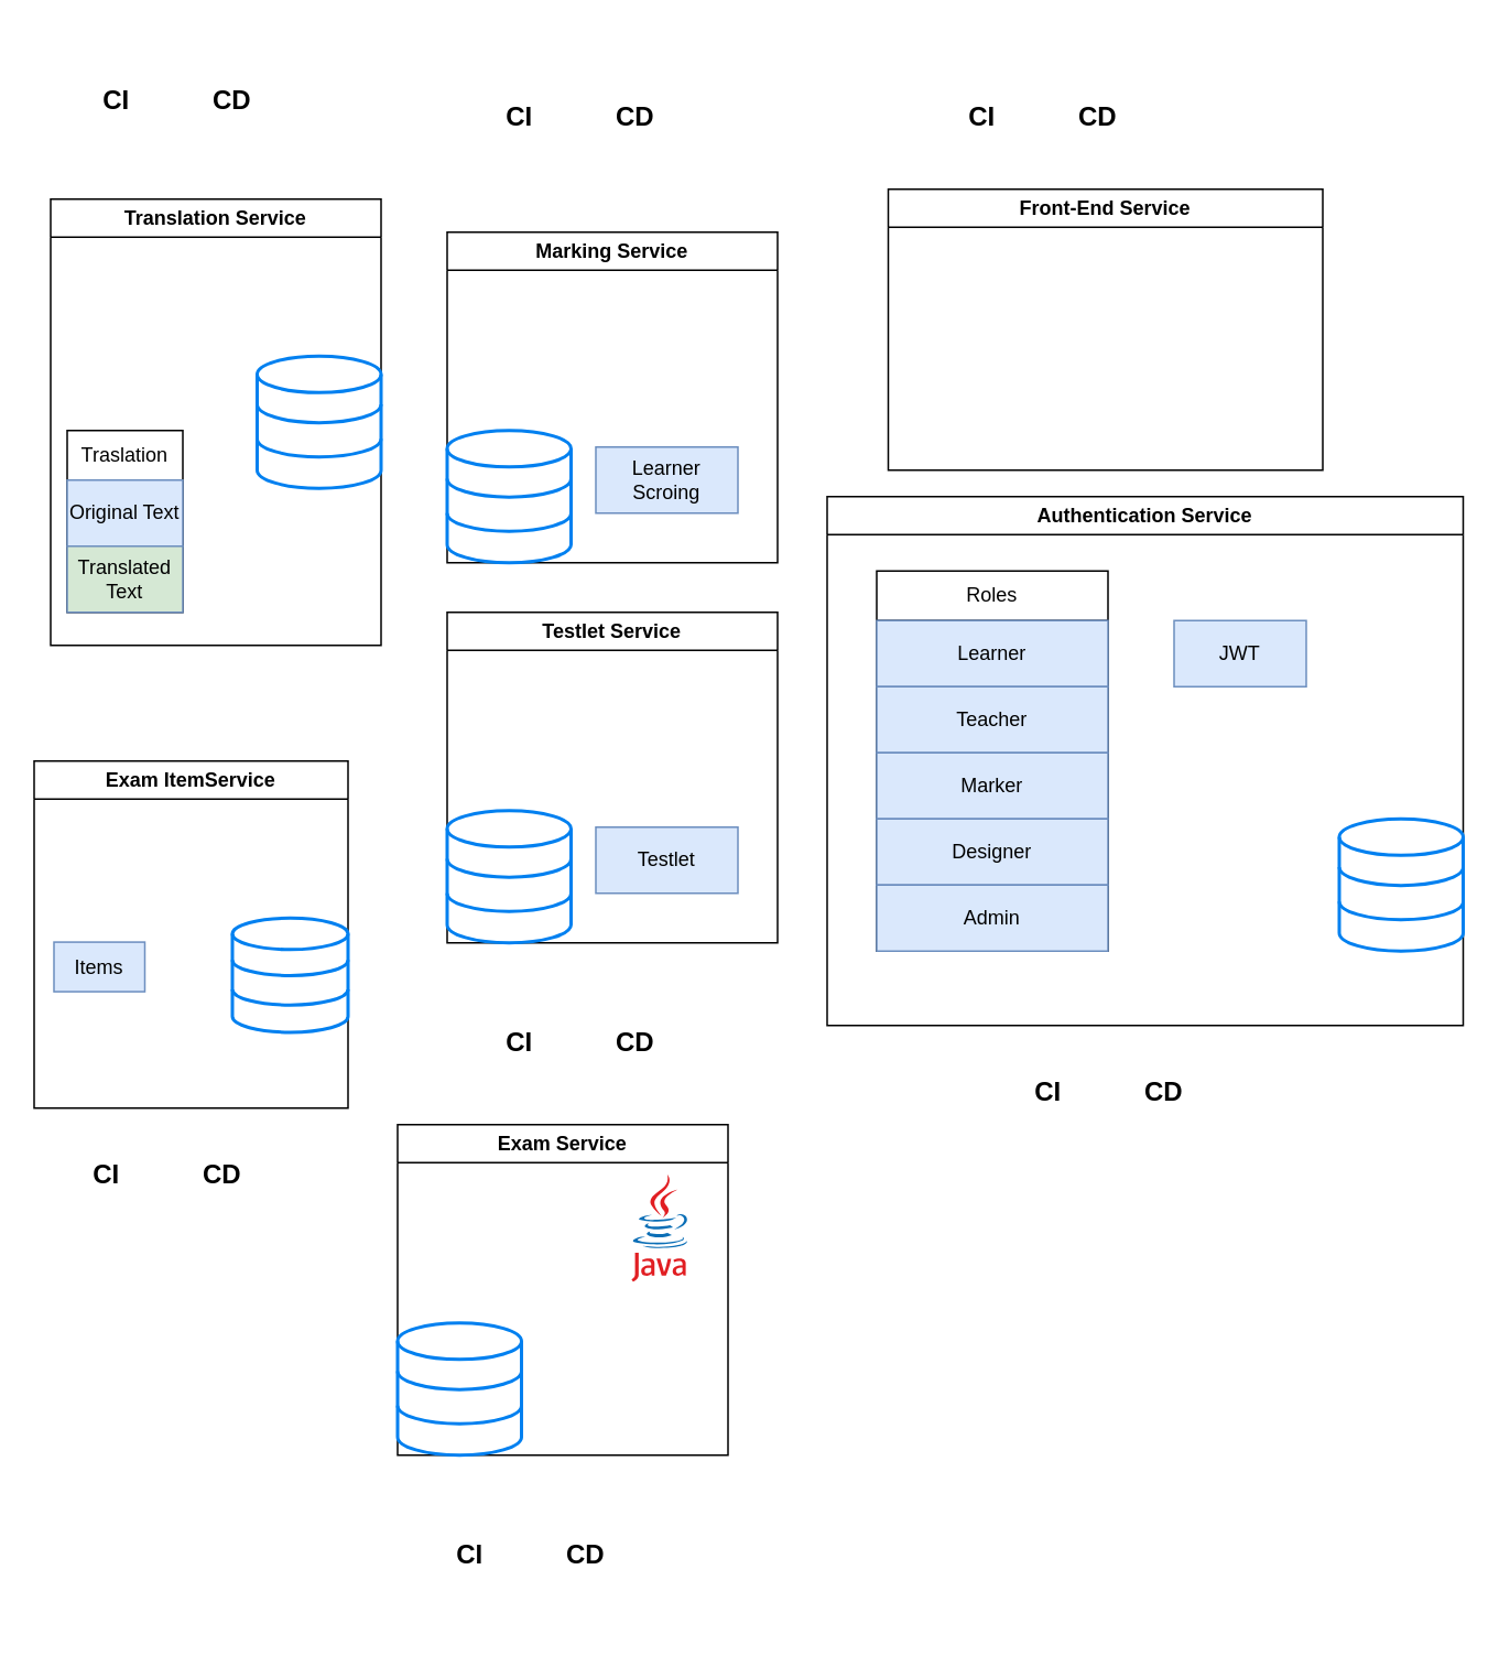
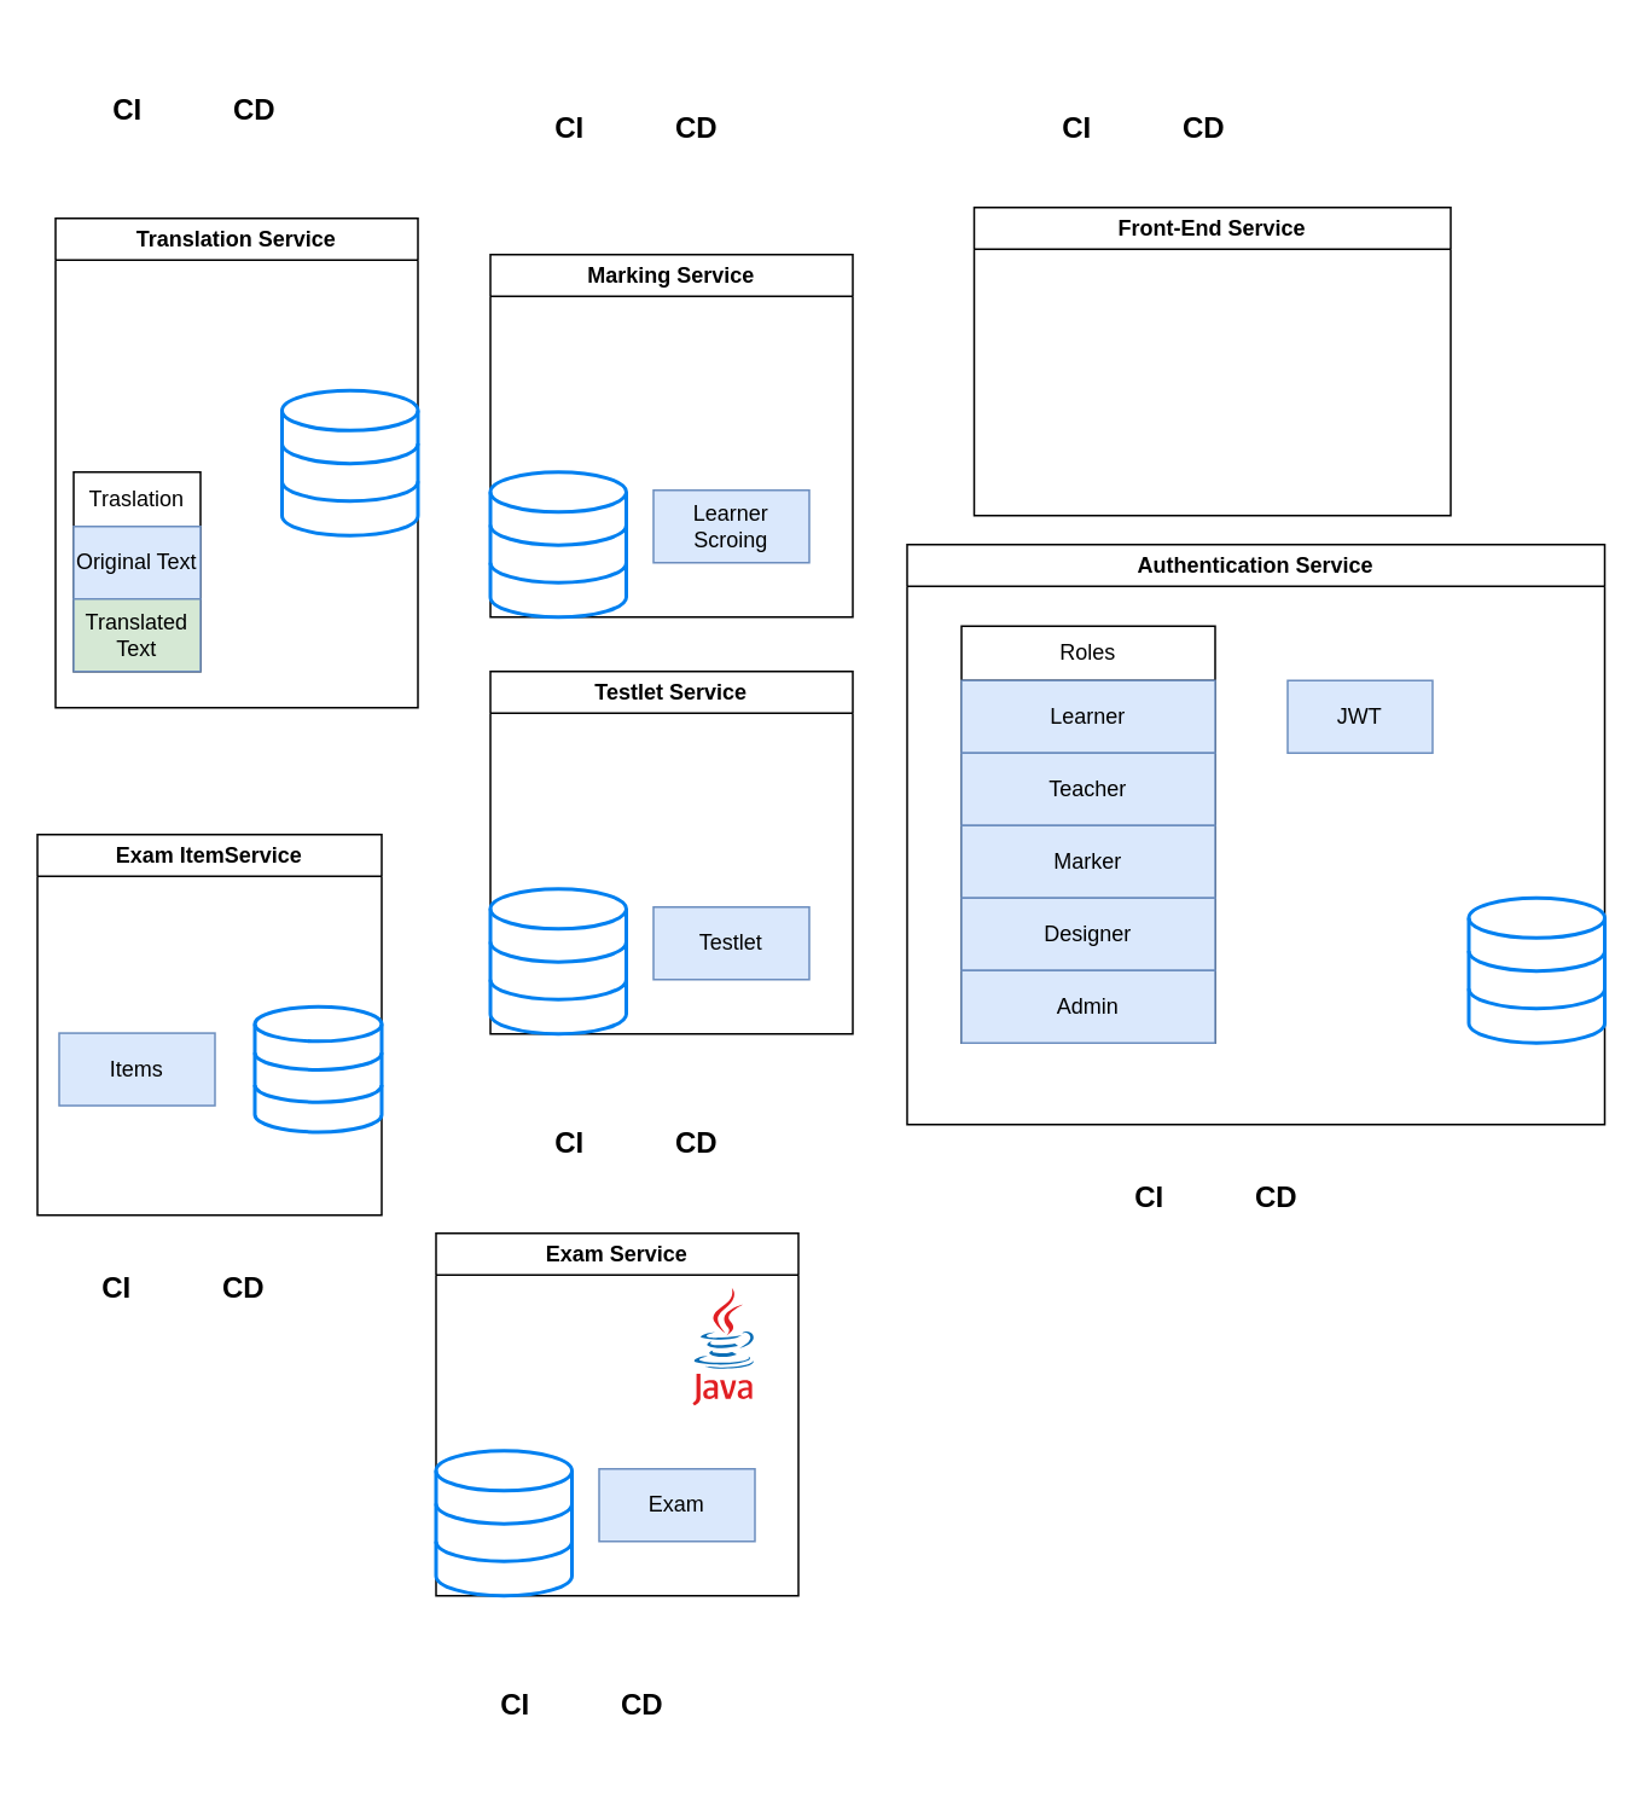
  <mxCell id="0" />
  <mxCell id="1" parent="0" />
  <mxCell id="2" value="Exam ItemService" style="swimlane;whiteSpace=wrap;html=1;" parent="1" vertex="1"><mxGeometry x="20" y="460" width="190" height="210" as="geometry" /></mxCell>
  <mxCell id="3" value="" style="html=1;verticalLabelPosition=bottom;align=center;labelBackgroundColor=#ffffff;verticalAlign=top;strokeWidth=2;strokeColor=#0080F0;shadow=0;dashed=0;shape=mxgraph.ios7.icons.data;" parent="2" vertex="1"><mxGeometry x="120" y="95" width="70" height="69.1" as="geometry" /></mxCell>
  <mxCell id="4" value="" style="shape=image;html=1;verticalAlign=top;verticalLabelPosition=bottom;labelBackgroundColor=#ffffff;imageAspect=0;aspect=fixed;image=https://cdn2.iconfinder.com/data/icons/office-icon-set-3/128/users.png" parent="2" vertex="1"><mxGeometry x="30" y="40.0" width="50" height="50" as="geometry" /></mxCell>
- <mxCell id="5" value="Items" style="whiteSpace=wrap;html=1;fillColor=#dae8fc;strokeColor=#6c8ebf;" parent="2" vertex="1"><mxGeometry x="12" y="109.55" width="55" height="30" as="geometry" /></mxCell>
+ <mxCell id="5" value="Items" style="whiteSpace=wrap;html=1;fillColor=#dae8fc;strokeColor=#6c8ebf;" parent="2" vertex="1"><mxGeometry x="12" y="109.55" width="86" height="40" as="geometry" /></mxCell>
  <mxCell id="6" value="" style="shape=image;verticalLabelPosition=bottom;labelBackgroundColor=default;verticalAlign=top;aspect=fixed;imageAspect=0;image=https://assets.codeguru.com/uploads/2021/08/C-Sharp-Tutorials.png;" vertex="1" parent="2"><mxGeometry x="74.45" y="20" width="115.55" height="65" as="geometry" /></mxCell>
  <mxCell id="7" value="Authentication Service" style="swimlane;whiteSpace=wrap;html=1;" parent="1" vertex="1"><mxGeometry x="500" y="300" width="385" height="320" as="geometry" /></mxCell>
  <mxCell id="8" value="" style="html=1;verticalLabelPosition=bottom;align=center;labelBackgroundColor=#ffffff;verticalAlign=top;strokeWidth=2;strokeColor=#0080F0;shadow=0;dashed=0;shape=mxgraph.ios7.icons.data;" parent="7" vertex="1"><mxGeometry x="310" y="195" width="75" height="80" as="geometry" /></mxCell>
  <mxCell id="9" value="" style="shape=image;html=1;verticalAlign=top;verticalLabelPosition=bottom;labelBackgroundColor=#ffffff;imageAspect=0;aspect=fixed;image=https://cdn2.iconfinder.com/data/icons/office-icon-set-3/128/users.png" parent="7" vertex="1"><mxGeometry x="330" y="25" width="50" height="50" as="geometry" /></mxCell>
  <mxCell id="10" value="" style="shape=image;html=1;verticalAlign=top;verticalLabelPosition=bottom;labelBackgroundColor=#ffffff;imageAspect=0;aspect=fixed;image=https://cdn2.iconfinder.com/data/icons/office-icon-set-3/128/users.png" parent="7" vertex="1"><mxGeometry x="330" y="90" width="50" height="50" as="geometry" /></mxCell>
  <mxCell id="11" value="Roles" style="swimlane;fontStyle=0;childLayout=stackLayout;horizontal=1;startSize=30;horizontalStack=0;resizeParent=1;resizeParentMax=0;resizeLast=0;collapsible=1;marginBottom=0;whiteSpace=wrap;html=1;" parent="7" vertex="1"><mxGeometry x="30" y="45" width="140" height="230" as="geometry" /></mxCell>
  <mxCell id="12" value="Learner" style="whiteSpace=wrap;html=1;fillColor=#dae8fc;strokeColor=#6c8ebf;" parent="11" vertex="1"><mxGeometry y="30" width="140" height="40" as="geometry" /></mxCell>
  <mxCell id="13" value="Teacher" style="whiteSpace=wrap;html=1;fillColor=#dae8fc;strokeColor=#6c8ebf;" parent="11" vertex="1"><mxGeometry y="70" width="140" height="40" as="geometry" /></mxCell>
  <mxCell id="14" value="Marker" style="whiteSpace=wrap;html=1;fillColor=#dae8fc;strokeColor=#6c8ebf;" parent="11" vertex="1"><mxGeometry y="110" width="140" height="40" as="geometry" /></mxCell>
  <mxCell id="15" value="Designer" style="whiteSpace=wrap;html=1;fillColor=#dae8fc;strokeColor=#6c8ebf;" parent="11" vertex="1"><mxGeometry y="150" width="140" height="40" as="geometry" /></mxCell>
  <mxCell id="16" value="Admin" style="whiteSpace=wrap;html=1;fillColor=#dae8fc;strokeColor=#6c8ebf;" parent="11" vertex="1"><mxGeometry y="190" width="140" height="40" as="geometry" /></mxCell>
  <mxCell id="17" value="JWT" style="whiteSpace=wrap;html=1;fillColor=#dae8fc;strokeColor=#6c8ebf;" parent="7" vertex="1"><mxGeometry x="210" y="75" width="80" height="40" as="geometry" /></mxCell>
  <mxCell id="18" value="" style="shape=image;verticalLabelPosition=bottom;labelBackgroundColor=default;verticalAlign=top;aspect=fixed;imageAspect=0;image=https://assets.codeguru.com/uploads/2021/08/C-Sharp-Tutorials.png;" vertex="1" parent="7"><mxGeometry x="180" y="240" width="115.55" height="65" as="geometry" /></mxCell>
  <mxCell id="19" value="Front-End Service" style="swimlane;whiteSpace=wrap;html=1;" parent="1" vertex="1"><mxGeometry x="537" y="114" width="263" height="170" as="geometry" /></mxCell>
  <mxCell id="20" value="" style="shape=image;html=1;verticalAlign=top;verticalLabelPosition=bottom;labelBackgroundColor=#ffffff;imageAspect=0;aspect=fixed;image=https://cdn2.iconfinder.com/data/icons/office-icon-set-3/128/users.png" parent="19" vertex="1"><mxGeometry x="40" y="50" width="50" height="50" as="geometry" /></mxCell>
  <mxCell id="21" value="" style="shape=image;html=1;verticalAlign=top;verticalLabelPosition=bottom;labelBackgroundColor=#ffffff;imageAspect=0;aspect=fixed;image=https://cdn2.iconfinder.com/data/icons/office-icon-set-3/128/users.png" parent="19" vertex="1"><mxGeometry x="100" y="50" width="50" height="50" as="geometry" /></mxCell>
  <mxCell id="22" value="" style="shape=image;html=1;verticalAlign=top;verticalLabelPosition=bottom;labelBackgroundColor=#ffffff;imageAspect=0;aspect=fixed;image=https://cdn0.iconfinder.com/data/icons/long-shadow-web-icons/512/angular-symbol-128.png" vertex="1" parent="19"><mxGeometry x="163" y="81" width="69" height="69" as="geometry" /></mxCell>
  <mxCell id="23" value="Marking Service" style="swimlane;whiteSpace=wrap;html=1;" parent="1" vertex="1"><mxGeometry x="270" y="140" width="200" height="200" as="geometry" /></mxCell>
  <mxCell id="24" value="" style="shape=image;html=1;verticalAlign=top;verticalLabelPosition=bottom;labelBackgroundColor=#ffffff;imageAspect=0;aspect=fixed;image=https://cdn2.iconfinder.com/data/icons/office-icon-set-3/128/users.png" parent="23" vertex="1"><mxGeometry x="40" y="70" width="50" height="50" as="geometry" /></mxCell>
  <mxCell id="25" value="Learner Scroing" style="whiteSpace=wrap;html=1;fillColor=#dae8fc;strokeColor=#6c8ebf;" parent="23" vertex="1"><mxGeometry x="90" y="130" width="86" height="40" as="geometry" /></mxCell>
  <mxCell id="26" value="" style="html=1;verticalLabelPosition=bottom;align=center;labelBackgroundColor=#ffffff;verticalAlign=top;strokeWidth=2;strokeColor=#0080F0;shadow=0;dashed=0;shape=mxgraph.ios7.icons.data;" parent="23" vertex="1"><mxGeometry y="120" width="75" height="80" as="geometry" /></mxCell>
  <mxCell id="27" value="" style="shape=image;html=1;verticalAlign=top;verticalLabelPosition=bottom;labelBackgroundColor=#ffffff;imageAspect=0;aspect=fixed;image=https://cdn0.iconfinder.com/data/icons/long-shadow-web-icons/512/python-128.png" vertex="1" parent="23"><mxGeometry x="120" y="40" width="70" height="70" as="geometry" /></mxCell>
  <mxCell id="28" value="Translation Service" style="swimlane;whiteSpace=wrap;html=1;" parent="1" vertex="1"><mxGeometry x="30" y="120" width="200" height="270" as="geometry" /></mxCell>
  <mxCell id="29" value="" style="shape=image;html=1;verticalAlign=top;verticalLabelPosition=bottom;labelBackgroundColor=#ffffff;imageAspect=0;aspect=fixed;image=https://cdn2.iconfinder.com/data/icons/office-icon-set-3/128/users.png" parent="28" vertex="1"><mxGeometry x="40" y="50" width="50" height="50" as="geometry" /></mxCell>
  <mxCell id="30" value="" style="shape=image;html=1;verticalAlign=top;verticalLabelPosition=bottom;labelBackgroundColor=#ffffff;imageAspect=0;aspect=fixed;image=https://cdn2.iconfinder.com/data/icons/office-icon-set-3/128/users.png" parent="28" vertex="1"><mxGeometry x="100" y="50" width="50" height="50" as="geometry" /></mxCell>
  <mxCell id="31" value="" style="html=1;verticalLabelPosition=bottom;align=center;labelBackgroundColor=#ffffff;verticalAlign=top;strokeWidth=2;strokeColor=#0080F0;shadow=0;dashed=0;shape=mxgraph.ios7.icons.data;" parent="28" vertex="1"><mxGeometry x="125" y="95" width="75" height="80" as="geometry" /></mxCell>
  <mxCell id="32" value="Traslation" style="swimlane;fontStyle=0;childLayout=stackLayout;horizontal=1;startSize=30;horizontalStack=0;resizeParent=1;resizeParentMax=0;resizeLast=0;collapsible=1;marginBottom=0;whiteSpace=wrap;html=1;" parent="28" vertex="1"><mxGeometry x="10" y="140" width="70" height="110" as="geometry" /></mxCell>
  <mxCell id="33" value="Original Text" style="whiteSpace=wrap;html=1;fillColor=#dae8fc;strokeColor=#6c8ebf;" parent="32" vertex="1"><mxGeometry y="30" width="70" height="40" as="geometry" /></mxCell>
  <mxCell id="34" value="Translated Text" style="whiteSpace=wrap;html=1;fillColor=#d5e8d4;strokeColor=#6c8ebf;" parent="32" vertex="1"><mxGeometry y="70" width="70" height="40" as="geometry" /></mxCell>
  <mxCell id="35" value="" style="shape=image;html=1;verticalAlign=top;verticalLabelPosition=bottom;labelBackgroundColor=#ffffff;imageAspect=0;aspect=fixed;image=https://cdn0.iconfinder.com/data/icons/long-shadow-web-icons/512/nodejs-128.png" vertex="1" parent="28"><mxGeometry x="110" y="190" width="78" height="78" as="geometry" /></mxCell>
  <mxCell id="36" value="Testlet Service" style="swimlane;whiteSpace=wrap;html=1;startSize=23;" parent="1" vertex="1"><mxGeometry x="270" y="370" width="200" height="200" as="geometry" /></mxCell>
  <mxCell id="37" value="" style="shape=image;html=1;verticalAlign=top;verticalLabelPosition=bottom;labelBackgroundColor=#ffffff;imageAspect=0;aspect=fixed;image=https://cdn2.iconfinder.com/data/icons/office-icon-set-3/128/users.png" parent="36" vertex="1"><mxGeometry x="40" y="70" width="50" height="50" as="geometry" /></mxCell>
  <mxCell id="38" value="Testlet" style="whiteSpace=wrap;html=1;fillColor=#dae8fc;strokeColor=#6c8ebf;" parent="36" vertex="1"><mxGeometry x="90" y="130" width="86" height="40" as="geometry" /></mxCell>
  <mxCell id="39" value="" style="html=1;verticalLabelPosition=bottom;align=center;labelBackgroundColor=#ffffff;verticalAlign=top;strokeWidth=2;strokeColor=#0080F0;shadow=0;dashed=0;shape=mxgraph.ios7.icons.data;" parent="36" vertex="1"><mxGeometry y="120" width="75" height="80" as="geometry" /></mxCell>
  <mxCell id="40" value="" style="shape=image;html=1;verticalAlign=top;verticalLabelPosition=bottom;labelBackgroundColor=#ffffff;imageAspect=0;aspect=fixed;image=https://cdn0.iconfinder.com/data/icons/long-shadow-web-icons/512/nodejs-128.png" vertex="1" parent="36"><mxGeometry x="110" y="30" width="78" height="78" as="geometry" /></mxCell>
  <mxCell id="41" value="" style="group" vertex="1" connectable="0" parent="1"><mxGeometry x="25.53" y="20" width="167.14" height="80" as="geometry" /></mxCell>
  <mxCell id="42" value="" style="shape=image;verticalLabelPosition=bottom;labelBackgroundColor=default;verticalAlign=top;aspect=fixed;imageAspect=0;image=https://www.mabl.com/hubfs/CICDBlog.png;" vertex="1" parent="41"><mxGeometry width="167.14" height="80" as="geometry" /></mxCell>
  <mxCell id="43" value="&lt;b&gt;CI&lt;/b&gt;" style="text;html=1;align=center;verticalAlign=middle;whiteSpace=wrap;rounded=0;fontSize=16;" vertex="1" parent="41"><mxGeometry x="14.47" y="25" width="60" height="30" as="geometry" /></mxCell>
  <mxCell id="44" value="&lt;b&gt;CD&lt;/b&gt;" style="text;html=1;align=center;verticalAlign=middle;whiteSpace=wrap;rounded=0;fontSize=16;" vertex="1" parent="41"><mxGeometry x="84.47" y="25" width="60" height="30" as="geometry" /></mxCell>
  <mxCell id="45" value="" style="group" vertex="1" connectable="0" parent="1"><mxGeometry x="270" y="30" width="167.14" height="80" as="geometry" /></mxCell>
  <mxCell id="46" value="" style="shape=image;verticalLabelPosition=bottom;labelBackgroundColor=default;verticalAlign=top;aspect=fixed;imageAspect=0;image=https://www.mabl.com/hubfs/CICDBlog.png;" vertex="1" parent="45"><mxGeometry width="167.14" height="80" as="geometry" /></mxCell>
  <mxCell id="47" value="&lt;b&gt;CI&lt;/b&gt;" style="text;html=1;align=center;verticalAlign=middle;whiteSpace=wrap;rounded=0;fontSize=16;" vertex="1" parent="45"><mxGeometry x="14.47" y="25" width="60" height="30" as="geometry" /></mxCell>
  <mxCell id="48" value="&lt;b&gt;CD&lt;/b&gt;" style="text;html=1;align=center;verticalAlign=middle;whiteSpace=wrap;rounded=0;fontSize=16;" vertex="1" parent="45"><mxGeometry x="84.47" y="25" width="60" height="30" as="geometry" /></mxCell>
  <mxCell id="49" value="" style="group" vertex="1" connectable="0" parent="1"><mxGeometry x="550" y="30" width="167.14" height="80" as="geometry" /></mxCell>
  <mxCell id="50" value="" style="shape=image;verticalLabelPosition=bottom;labelBackgroundColor=default;verticalAlign=top;aspect=fixed;imageAspect=0;image=https://www.mabl.com/hubfs/CICDBlog.png;" vertex="1" parent="49"><mxGeometry width="167.14" height="80" as="geometry" /></mxCell>
  <mxCell id="51" value="&lt;b&gt;CI&lt;/b&gt;" style="text;html=1;align=center;verticalAlign=middle;whiteSpace=wrap;rounded=0;fontSize=16;" vertex="1" parent="49"><mxGeometry x="14.47" y="25" width="60" height="30" as="geometry" /></mxCell>
  <mxCell id="52" value="&lt;b&gt;CD&lt;/b&gt;" style="text;html=1;align=center;verticalAlign=middle;whiteSpace=wrap;rounded=0;fontSize=16;" vertex="1" parent="49"><mxGeometry x="84.47" y="25" width="60" height="30" as="geometry" /></mxCell>
  <mxCell id="53" value="" style="group" vertex="1" connectable="0" parent="1"><mxGeometry x="20" y="670" width="167.14" height="80" as="geometry" /></mxCell>
  <mxCell id="54" value="" style="shape=image;verticalLabelPosition=bottom;labelBackgroundColor=default;verticalAlign=top;aspect=fixed;imageAspect=0;image=https://www.mabl.com/hubfs/CICDBlog.png;" vertex="1" parent="53"><mxGeometry width="167.14" height="80" as="geometry" /></mxCell>
  <mxCell id="55" value="&lt;b&gt;CI&lt;/b&gt;" style="text;html=1;align=center;verticalAlign=middle;whiteSpace=wrap;rounded=0;fontSize=16;" vertex="1" parent="53"><mxGeometry x="14.47" y="25" width="60" height="30" as="geometry" /></mxCell>
  <mxCell id="56" value="&lt;b&gt;CD&lt;/b&gt;" style="text;html=1;align=center;verticalAlign=middle;whiteSpace=wrap;rounded=0;fontSize=16;" vertex="1" parent="53"><mxGeometry x="84.47" y="25" width="60" height="30" as="geometry" /></mxCell>
  <mxCell id="57" value="" style="group" vertex="1" connectable="0" parent="1"><mxGeometry x="270" y="590" width="167.14" height="80" as="geometry" /></mxCell>
  <mxCell id="58" value="" style="shape=image;verticalLabelPosition=bottom;labelBackgroundColor=default;verticalAlign=top;aspect=fixed;imageAspect=0;image=https://www.mabl.com/hubfs/CICDBlog.png;" vertex="1" parent="57"><mxGeometry width="167.14" height="80" as="geometry" /></mxCell>
  <mxCell id="59" value="&lt;b&gt;CI&lt;/b&gt;" style="text;html=1;align=center;verticalAlign=middle;whiteSpace=wrap;rounded=0;fontSize=16;" vertex="1" parent="57"><mxGeometry x="14.47" y="25" width="60" height="30" as="geometry" /></mxCell>
  <mxCell id="60" value="&lt;b&gt;CD&lt;/b&gt;" style="text;html=1;align=center;verticalAlign=middle;whiteSpace=wrap;rounded=0;fontSize=16;" vertex="1" parent="57"><mxGeometry x="84.47" y="25" width="60" height="30" as="geometry" /></mxCell>
  <mxCell id="61" value="" style="group" vertex="1" connectable="0" parent="1"><mxGeometry x="590" y="620" width="167.14" height="80" as="geometry" /></mxCell>
  <mxCell id="62" value="" style="shape=image;verticalLabelPosition=bottom;labelBackgroundColor=default;verticalAlign=top;aspect=fixed;imageAspect=0;image=https://www.mabl.com/hubfs/CICDBlog.png;" vertex="1" parent="61"><mxGeometry width="167.14" height="80" as="geometry" /></mxCell>
  <mxCell id="63" value="&lt;b&gt;CI&lt;/b&gt;" style="text;html=1;align=center;verticalAlign=middle;whiteSpace=wrap;rounded=0;fontSize=16;" vertex="1" parent="61"><mxGeometry x="14.47" y="25" width="60" height="30" as="geometry" /></mxCell>
  <mxCell id="64" value="&lt;b&gt;CD&lt;/b&gt;" style="text;html=1;align=center;verticalAlign=middle;whiteSpace=wrap;rounded=0;fontSize=16;" vertex="1" parent="61"><mxGeometry x="84.47" y="25" width="60" height="30" as="geometry" /></mxCell>
  <mxCell id="65" value="Exam Service" style="swimlane;whiteSpace=wrap;html=1;startSize=23;" vertex="1" parent="1"><mxGeometry x="240" y="680" width="200" height="200" as="geometry" /></mxCell>
  <mxCell id="66" value="" style="shape=image;html=1;verticalAlign=top;verticalLabelPosition=bottom;labelBackgroundColor=#ffffff;imageAspect=0;aspect=fixed;image=https://cdn2.iconfinder.com/data/icons/office-icon-set-3/128/users.png" vertex="1" parent="65"><mxGeometry x="40" y="70" width="50" height="50" as="geometry" /></mxCell>
+ <mxCell id="67" value="Exam" style="whiteSpace=wrap;html=1;fillColor=#dae8fc;strokeColor=#6c8ebf;" vertex="1" parent="65"><mxGeometry x="90" y="130" width="86" height="40" as="geometry" /></mxCell>
  <mxCell id="68" value="" style="html=1;verticalLabelPosition=bottom;align=center;labelBackgroundColor=#ffffff;verticalAlign=top;strokeWidth=2;strokeColor=#0080F0;shadow=0;dashed=0;shape=mxgraph.ios7.icons.data;" vertex="1" parent="65"><mxGeometry y="120" width="75" height="80" as="geometry" /></mxCell>
  <mxCell id="69" value="" style="dashed=0;outlineConnect=0;html=1;align=center;labelPosition=center;verticalLabelPosition=bottom;verticalAlign=top;shape=mxgraph.weblogos.java" vertex="1" parent="65"><mxGeometry x="141.6" y="30" width="34.4" height="65" as="geometry" /></mxCell>
  <mxCell id="70" value="" style="group" vertex="1" connectable="0" parent="1"><mxGeometry x="240" y="900" width="167.14" height="80" as="geometry" /></mxCell>
  <mxCell id="71" value="" style="shape=image;verticalLabelPosition=bottom;labelBackgroundColor=default;verticalAlign=top;aspect=fixed;imageAspect=0;image=https://www.mabl.com/hubfs/CICDBlog.png;" vertex="1" parent="70"><mxGeometry width="167.14" height="80" as="geometry" /></mxCell>
  <mxCell id="72" value="&lt;b&gt;CI&lt;/b&gt;" style="text;html=1;align=center;verticalAlign=middle;whiteSpace=wrap;rounded=0;fontSize=16;" vertex="1" parent="70"><mxGeometry x="14.47" y="25" width="60" height="30" as="geometry" /></mxCell>
  <mxCell id="73" value="&lt;b&gt;CD&lt;/b&gt;" style="text;html=1;align=center;verticalAlign=middle;whiteSpace=wrap;rounded=0;fontSize=16;" vertex="1" parent="70"><mxGeometry x="84.47" y="25" width="60" height="30" as="geometry" /></mxCell>
